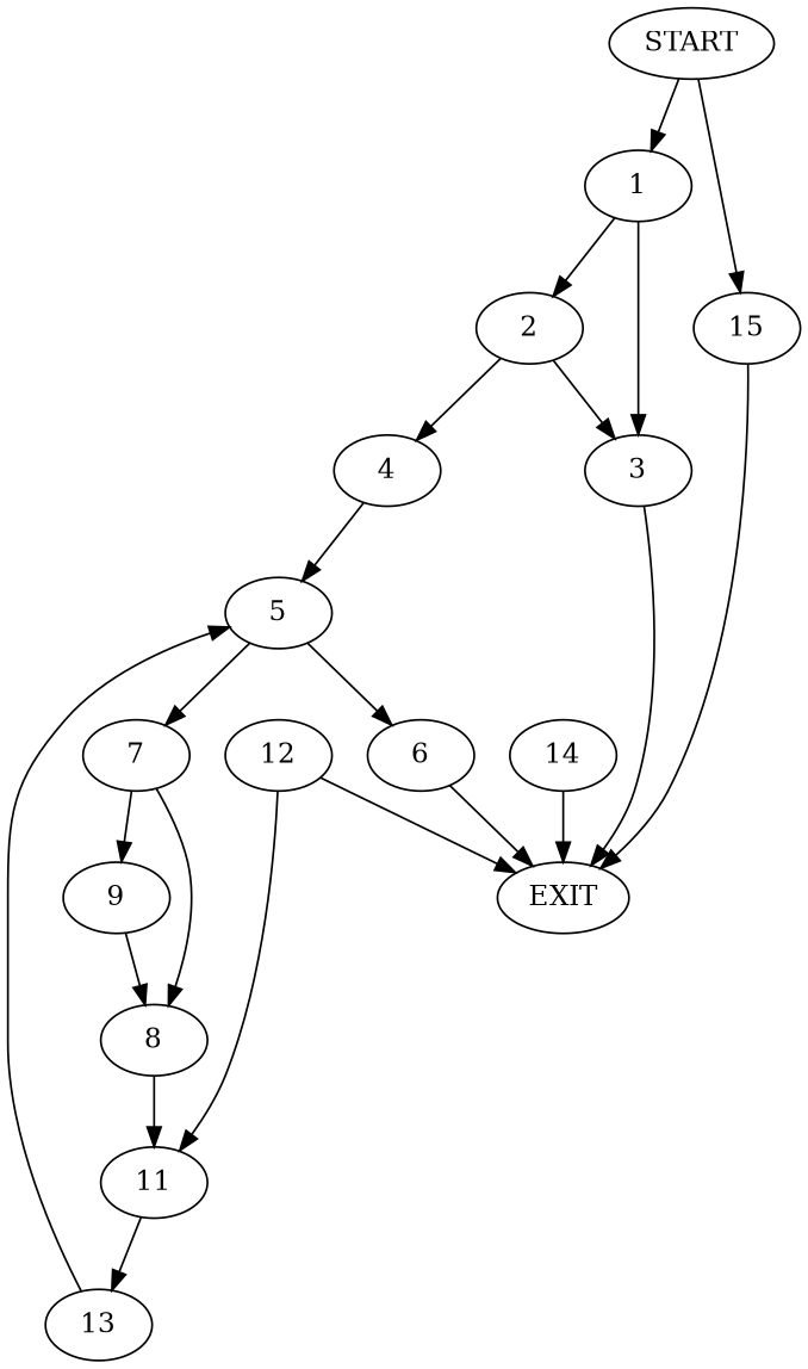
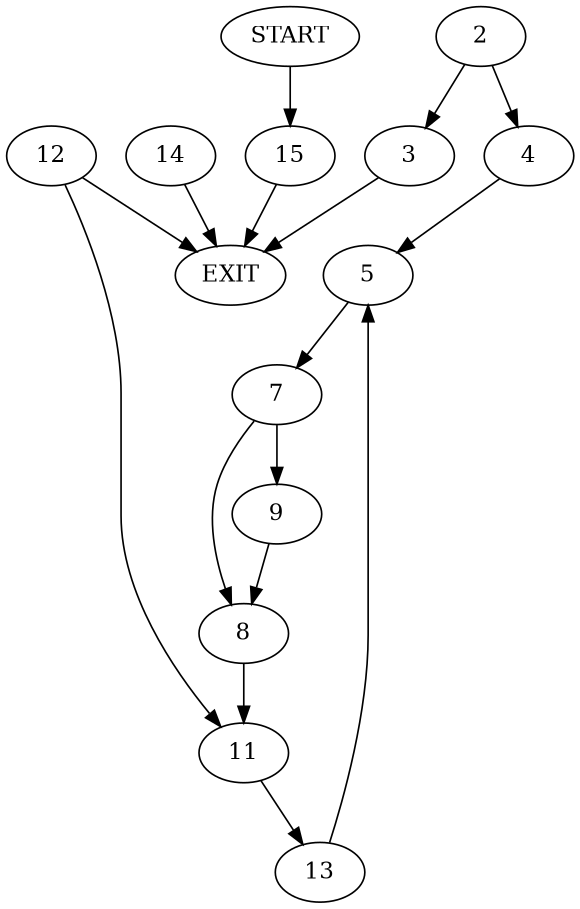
  digraph {
    n1 [label=START]
-   1
    15
    2
    3
    n6 [label=EXIT]
    4
    5
-   6
    7
    8
    9
    11
    13
    14
    12
-   n1 -> 1
    n1 -> 15
-   1 -> 2
-   1 -> 3
    15 -> n6
    2 -> 3
    2 -> 4
    3 -> n6
    4 -> 5
-   5 -> 6
    5 -> 7
-   6 -> n6
    7 -> 8
    7 -> 9
    8 -> 11
    9 -> 8
    11 -> 13
    13 -> 5
    14 -> n6
    12 -> n6
    12 -> 11
  }
